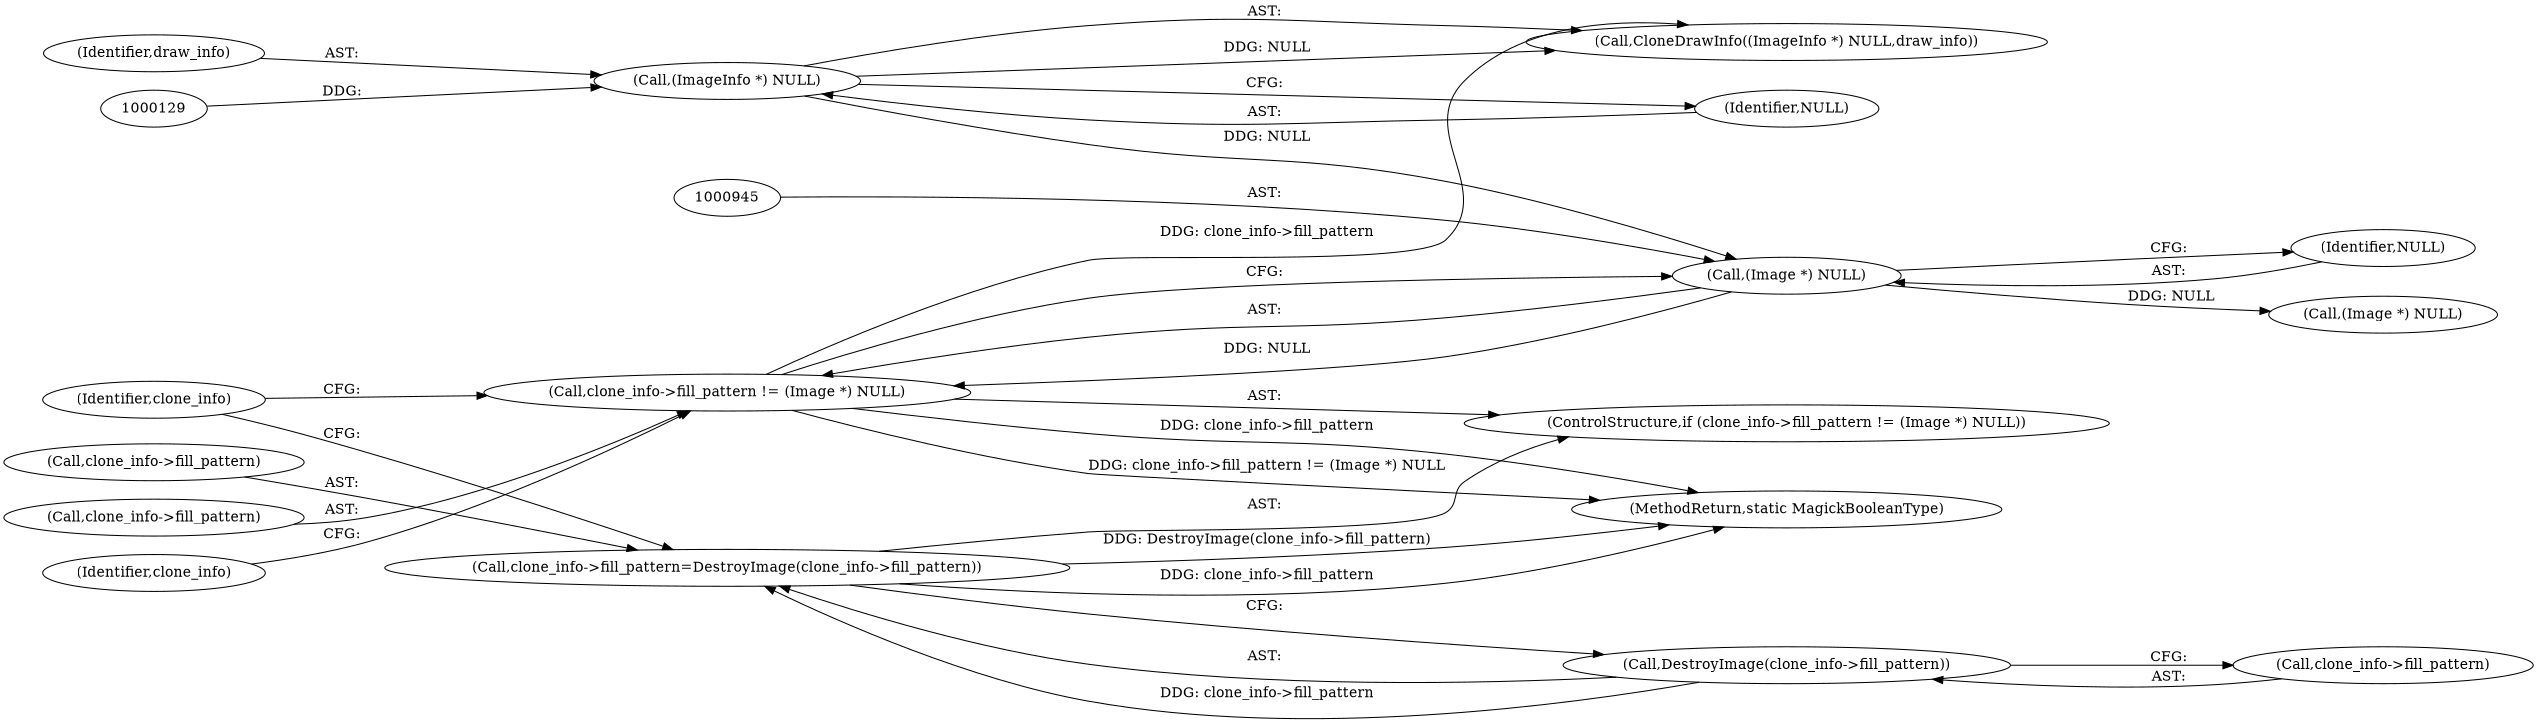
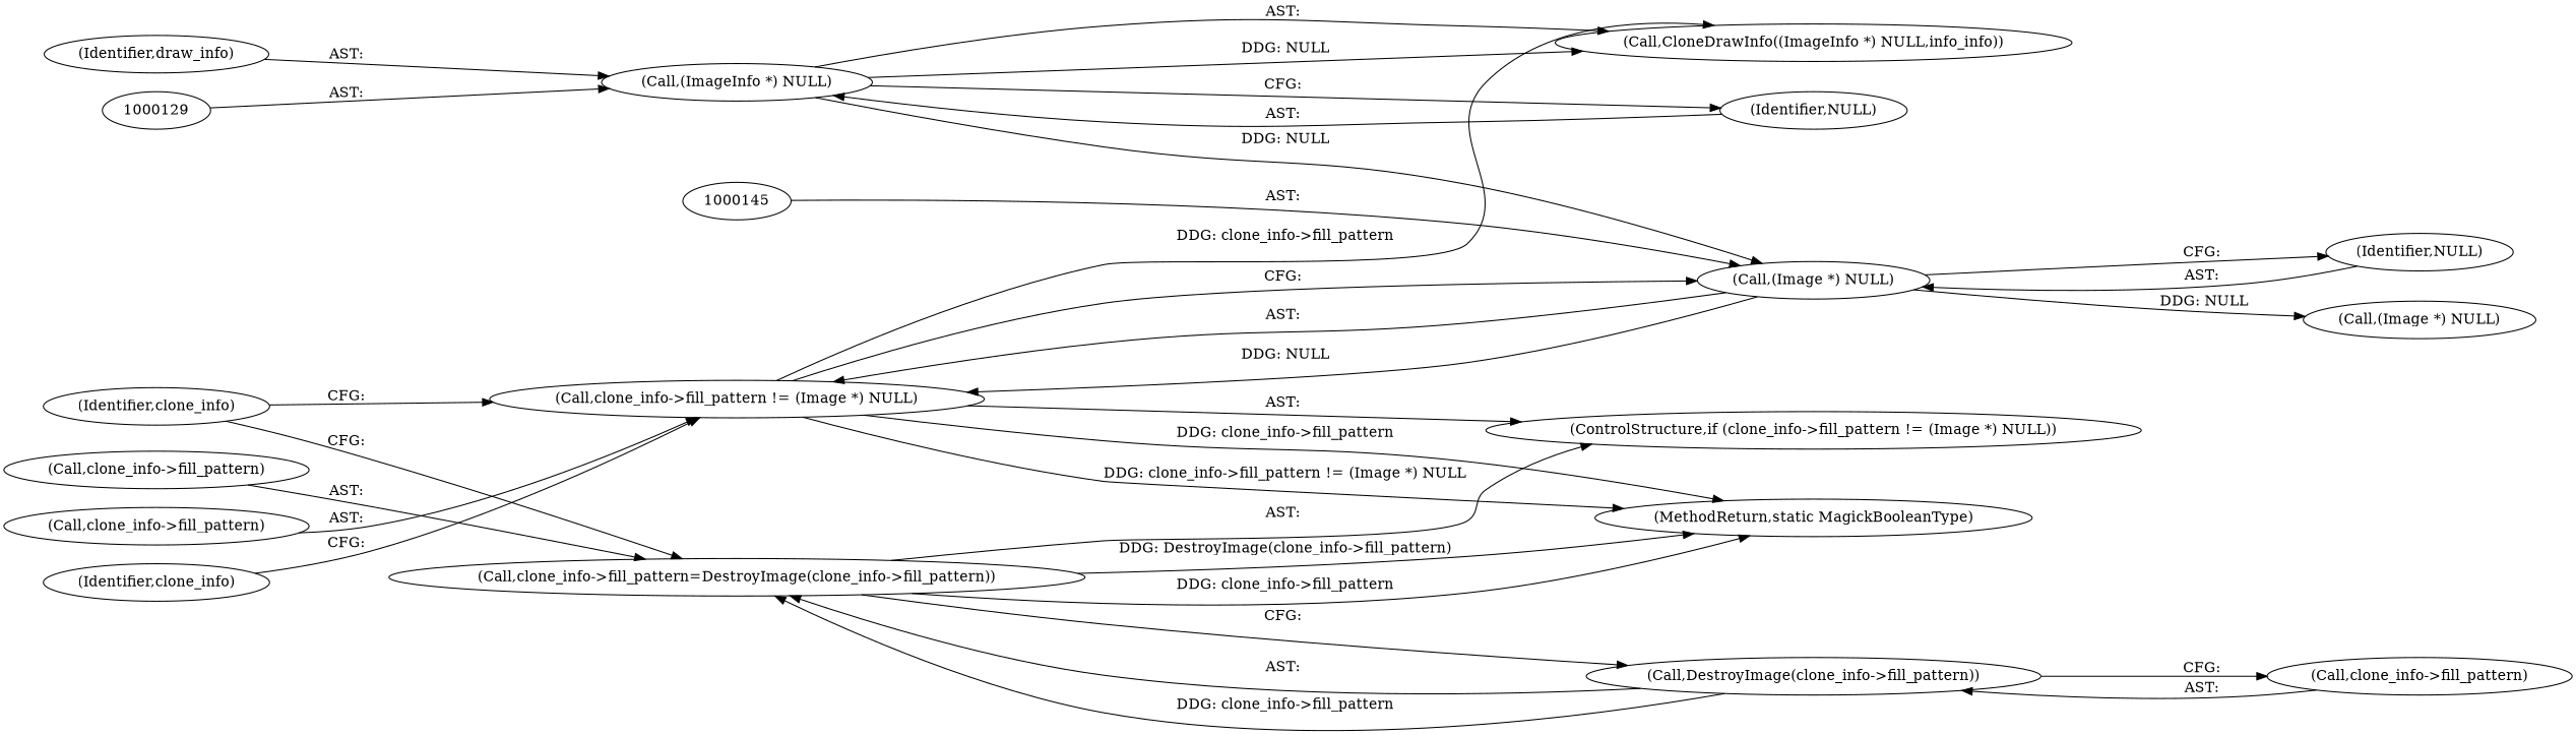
  digraph {
    rankdir=LR
    n1 [label="(Call,clone_info->fill_pattern != (Image *) NULL)"]
    n2 [label="(Call,(Image *) NULL)"]
    n3 [label="(ControlStructure,if (clone_info->fill_pattern != (Image *) NULL))"]
    n4 [label="(MethodReturn,static MagickBooleanType)"]
-   n5 [label="(Call,CloneDrawInfo((ImageInfo *) NULL,draw_info))"]
+   n5 [label="(Call,CloneDrawInfo((ImageInfo *) NULL,info_info))"]
    n6 [label="(Identifier,NULL)"]
    n7 [label="(Call,(Image *) NULL)"]
    n8 [label="(Call,DestroyImage(clone_info->fill_pattern))"]
    n9 [label="(Call,clone_info->fill_pattern=DestroyImage(clone_info->fill_pattern))"]
    n10 [label="(Call,clone_info->fill_pattern)"]
    n11 [label="(Call,(ImageInfo *) NULL)"]
    n12 [label="(Identifier,NULL)"]
    n13 [label="(Call,clone_info->fill_pattern)"]
    n14 [label="(Identifier,draw_info)"]
    n15 [label="(Identifier,clone_info)"]
    n16 [label="(Call,clone_info->fill_pattern)"]
    n17 [label="(Identifier,clone_info)"]
-   1000145 [label=1000945]
+   1000145
    1000129
    n1 -> n2 [label="CFG: "]
    n1 -> n3 [label="AST: "]
    n1 -> n4 [label="DDG: clone_info->fill_pattern"]
    n1 -> n4 [label="DDG: clone_info->fill_pattern != (Image *) NULL"]
    n1 -> n5 [label="DDG: clone_info->fill_pattern"]
    n2 -> n1 [label="AST: "]
    n2 -> n1 [label="DDG: NULL"]
    n2 -> n6 [label="CFG: "]
    n2 -> n7 [label="DDG: NULL"]
    n6 -> n2 [label="AST: "]
    n8 -> n9 [label="AST: "]
    n8 -> n9 [label="DDG: clone_info->fill_pattern"]
    n8 -> n10 [label="CFG: "]
    n9 -> n3 [label="AST: "]
    n9 -> n4 [label="DDG: DestroyImage(clone_info->fill_pattern)"]
    n9 -> n4 [label="DDG: clone_info->fill_pattern"]
    n9 -> n8 [label="CFG: "]
    n10 -> n8 [label="AST: "]
    n11 -> n2 [label="DDG: NULL"]
    n11 -> n5 [label="AST: "]
    n11 -> n5 [label="DDG: NULL"]
    n11 -> n12 [label="CFG: "]
    n12 -> n11 [label="AST: "]
    n13 -> n1 [label="AST: "]
    n14 -> n11 [label="AST: "]
    n15 -> n1 [label="CFG: "]
    n15 -> n9 [label="CFG: "]
    n16 -> n9 [label="AST: "]
    n17 -> n1 [label="CFG: "]
    1000145 -> n2 [label="AST: "]
-   1000129 -> n11 [label="DDG: "]
+   1000129 -> n11 [label="AST: "]
  }
